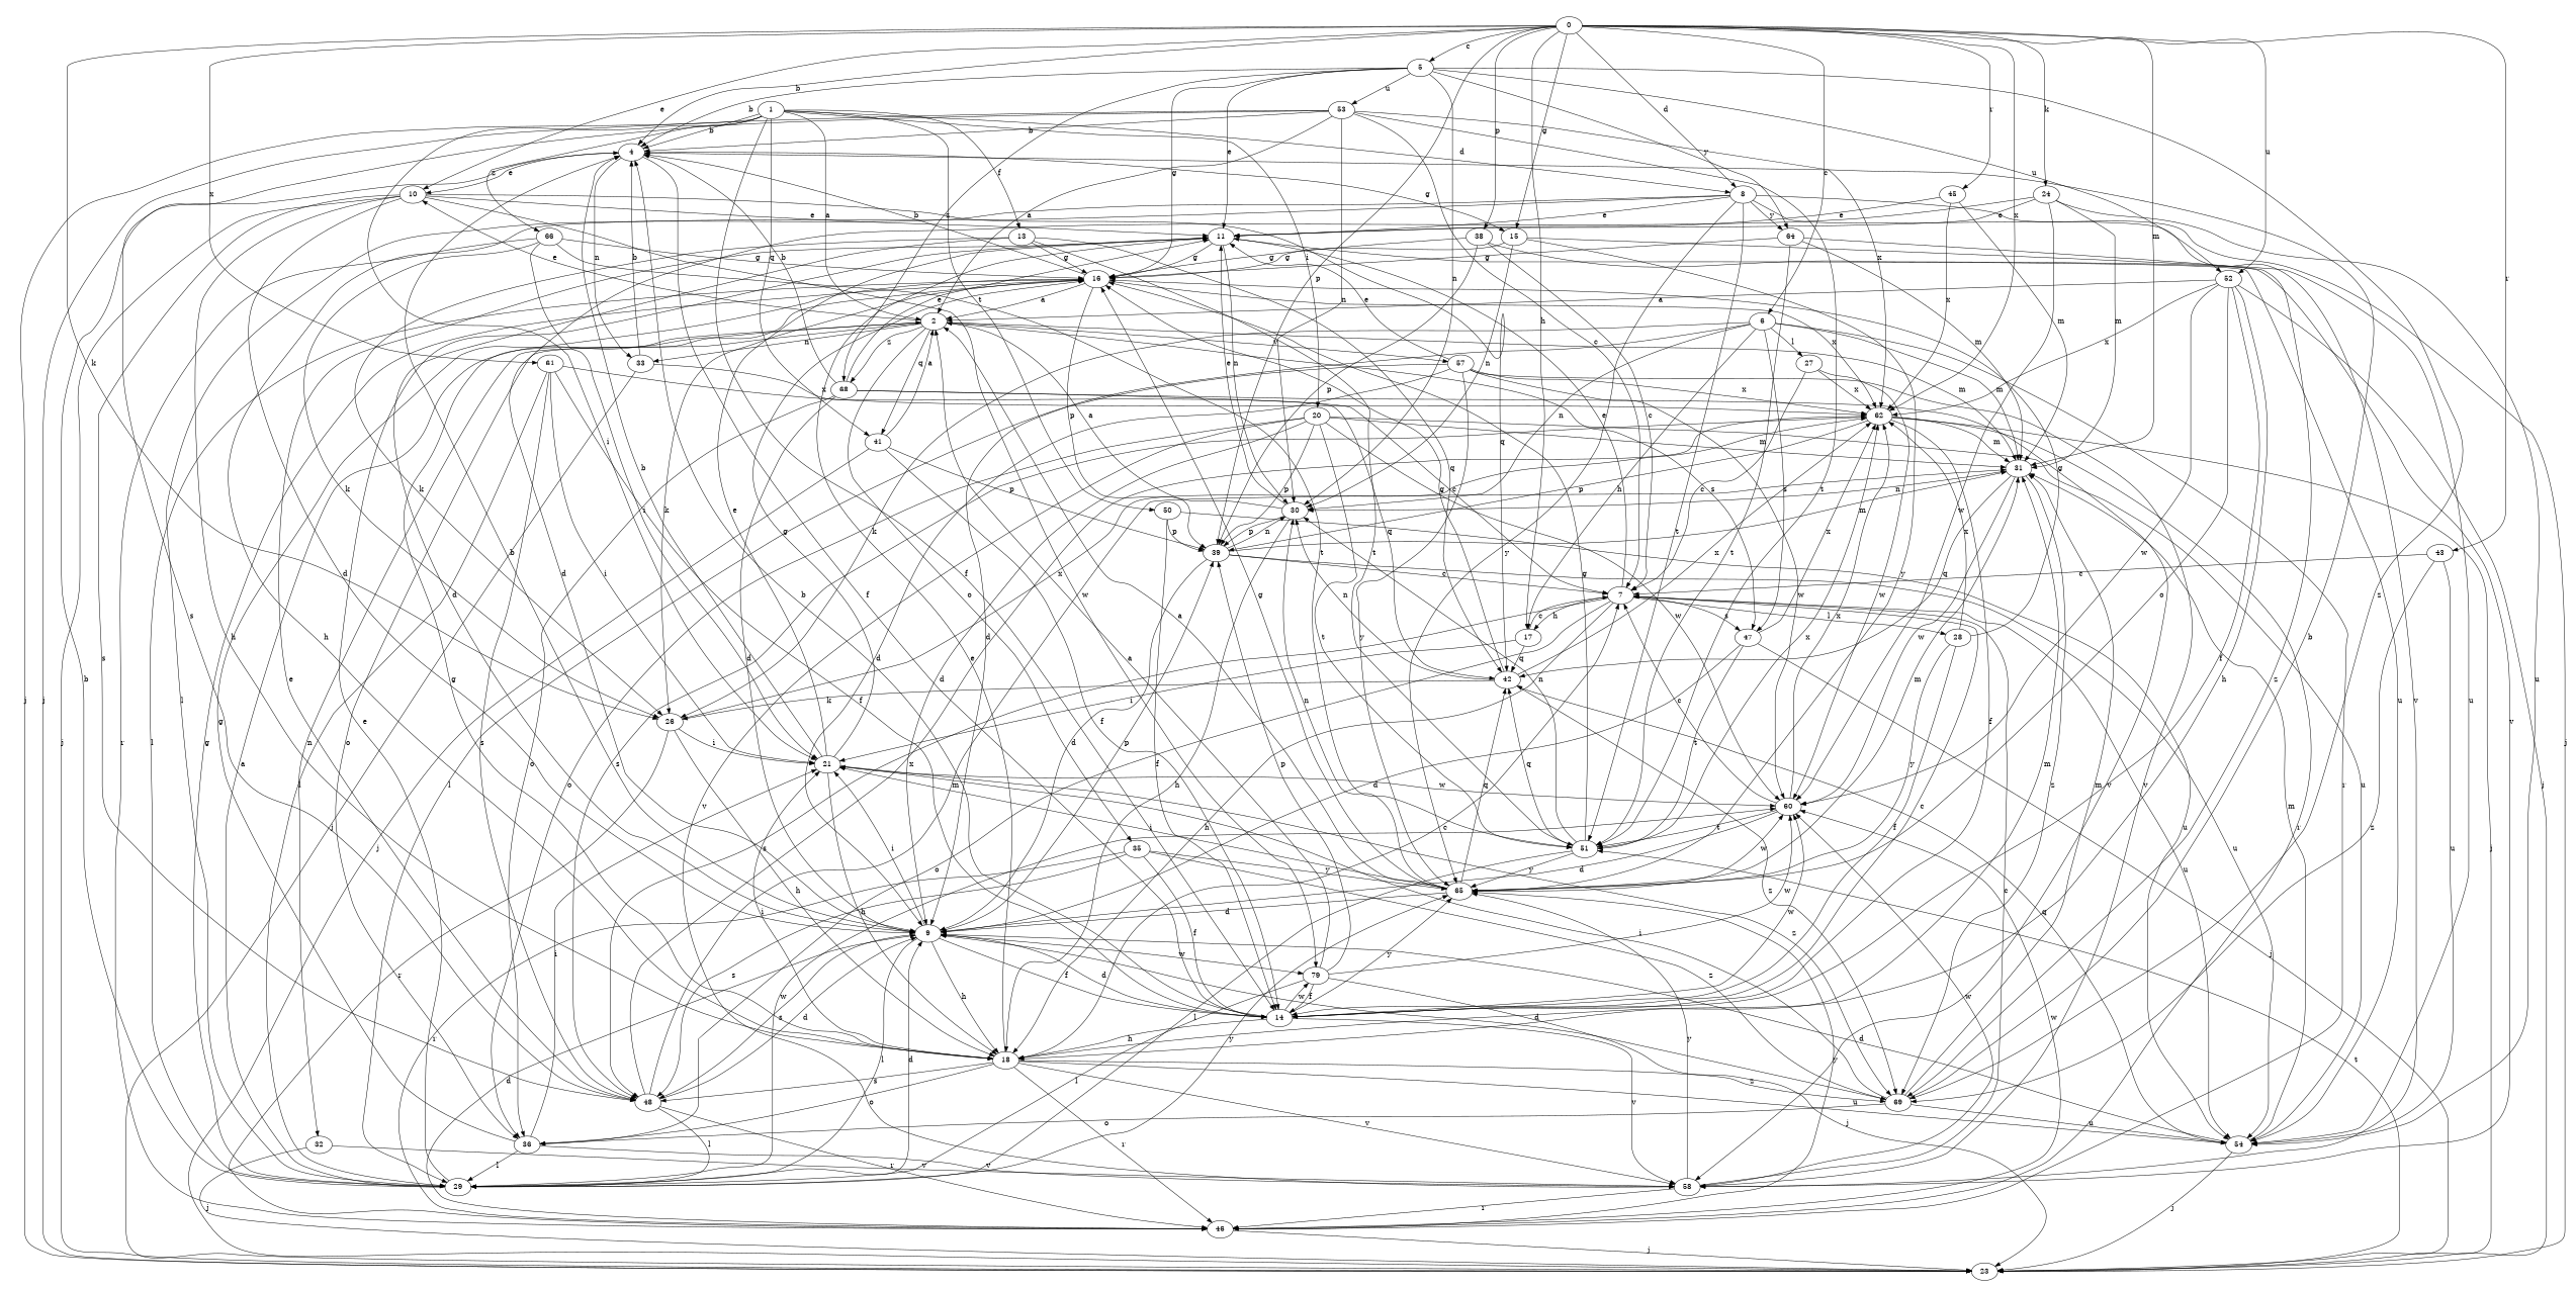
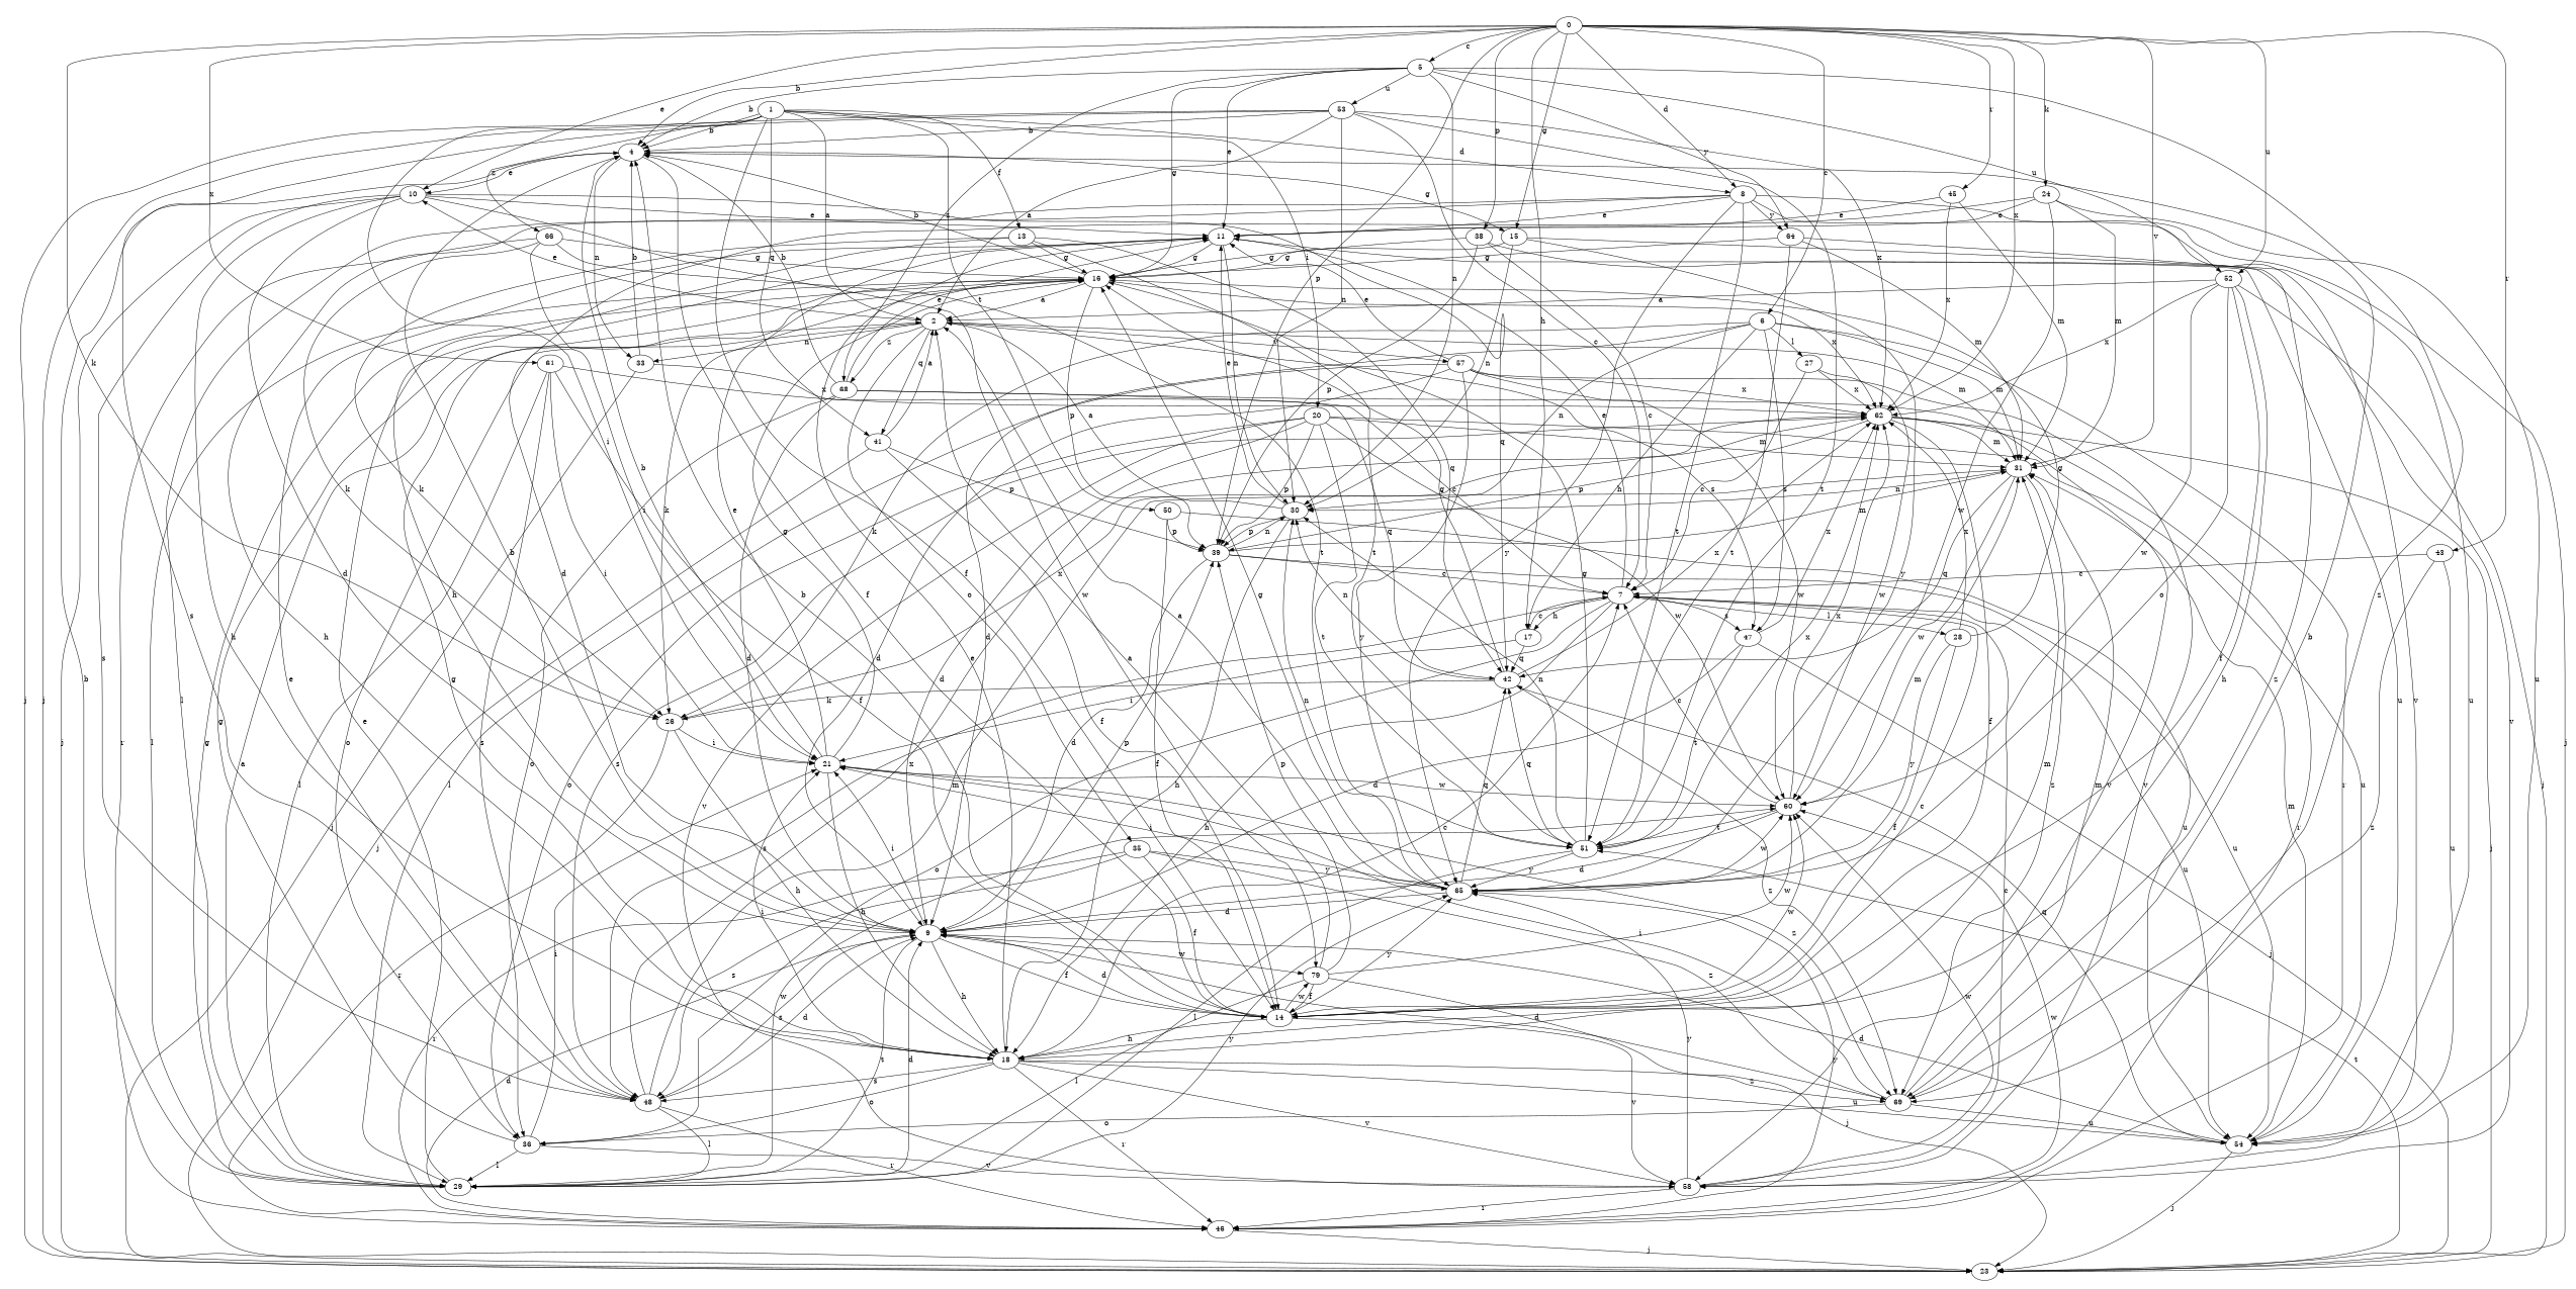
  strict digraph {
    0
    4
    5
    6
    8
    10
    15
    17
    24
    26
    31
    38
    39
    43
    45
    52
    61
    62
    14
    33
    68
    11
    16
    n24 [label=30]
    53
    64
    69
    47
    9
    27
    46
    23
    18
    29
    51
    58
    65
    48
    n39 [label=79]
    42
    54
    21
    7
    60
    2
    1
    13
    20
    41
    50
    66
-   32
    35
    36
    57
    28
    0 -> 4 [label=b]
    0 -> 5 [label=c]
    0 -> 6 [label=c]
    0 -> 8 [label=d]
    0 -> 10 [label=e]
    0 -> 15 [label=g]
    0 -> 17 [label=h]
    0 -> 24 [label=k]
    0 -> 26 [label=k]
-   0 -> 31 [label=m]
+   0 -> 31 [label=v]
    0 -> 38 [label=p]
    0 -> 39 [label=p]
    0 -> 43 [label=r]
    0 -> 45 [label=r]
    0 -> 52 [label=u]
    0 -> 61 [label=x]
    0 -> 62 [label=x]
    4 -> 10 [label=e]
    4 -> 15 [label=g]
    4 -> 14 [label=f]
    4 -> 33 [label=n]
    5 -> 4 [label=b]
    5 -> 52 [label=u]
    5 -> 68 [label=z]
    5 -> 11 [label=e]
    5 -> 16 [label=g]
    5 -> n24 [label=n]
    5 -> 53 [label=u]
    5 -> 64 [label=y]
    5 -> 69 [label=z]
    6 -> 17 [label=h]
    6 -> 26 [label=k]
    6 -> 31 [label=m]
    6 -> n24 [label=n]
    6 -> 47 [label=s]
    6 -> 9 [label=d]
    6 -> 27 [label=l]
    6 -> 46 [label=r]
    8 -> 11 [label=e]
    8 -> 64 [label=y]
    8 -> 23 [label=j]
    8 -> 18 [label=h]
    8 -> 29 [label=l]
    8 -> 51 [label=t]
    8 -> 58 [label=v]
    8 -> 65 [label=y]
    10 -> 11 [label=e]
    10 -> 9 [label=d]
    10 -> 23 [label=j]
    10 -> 18 [label=h]
    10 -> 48 [label=s]
    10 -> n39 [label=w]
    10 -> 42 [label=q]
    15 -> 16 [label=g]
    15 -> n24 [label=n]
    15 -> 65 [label=y]
    15 -> 54 [label=u]
    17 -> 42 [label=q]
    17 -> 21 [label=i]
    17 -> 7 [label=c]
    24 -> 31 [label=m]
    24 -> 11 [label=e]
    24 -> 9 [label=d]
    24 -> 54 [label=u]
    24 -> 60 [label=w]
    26 -> 62 [label=x]
    26 -> 46 [label=r]
    26 -> 18 [label=h]
    26 -> 21 [label=i]
    31 -> n24 [label=n]
    31 -> 69 [label=z]
    31 -> 42 [label=q]
    31 -> 60 [label=w]
    38 -> 39 [label=p]
    38 -> 16 [label=g]
    38 -> 58 [label=v]
    38 -> 7 [label=c]
    39 -> 31 [label=m]
    39 -> n24 [label=n]
    39 -> 9 [label=d]
    39 -> 54 [label=u]
    39 -> 7 [label=c]
    43 -> 69 [label=z]
    43 -> 54 [label=u]
    43 -> 7 [label=c]
    45 -> 31 [label=m]
    45 -> 62 [label=x]
    45 -> 11 [label=e]
    52 -> 62 [label=x]
    52 -> 14 [label=f]
    52 -> 23 [label=j]
    52 -> 18 [label=h]
    52 -> 65 [label=o]
    52 -> 60 [label=w]
    52 -> 2 [label=a]
    61 -> 62 [label=x]
    61 -> 14 [label=f]
    61 -> 29 [label=l]
    61 -> 48 [label=s]
    61 -> 21 [label=i]
    62 -> 31 [label=m]
    62 -> 39 [label=p]
    62 -> 14 [label=f]
    62 -> 46 [label=r]
    62 -> 23 [label=j]
    62 -> 48 [label=s]
    14 -> 4 [label=b]
    14 -> 9 [label=d]
    14 -> 18 [label=h]
    14 -> 58 [label=v]
    14 -> 65 [label=y]
    14 -> n39 [label=w]
    14 -> 7 [label=c]
    14 -> 60 [label=w]
    33 -> 4 [label=b]
    33 -> 23 [label=j]
    33 -> 42 [label=q]
    68 -> 4 [label=b]
    68 -> 11 [label=e]
    68 -> 9 [label=d]
    68 -> 58 [label=v]
    68 -> 7 [label=c]
    68 -> 36 [label=o]
    11 -> 16 [label=g]
    11 -> n24 [label=n]
    11 -> 54 [label=u]
    16 -> 4 [label=b]
    16 -> 26 [label=k]
    16 -> 39 [label=p]
    16 -> 62 [label=x]
    16 -> 29 [label=l]
    16 -> 2 [label=a]
    n24 -> 39 [label=p]
    n24 -> 11 [label=e]
    n24 -> 18 [label=h]
    n24 -> 2 [label=a]
    53 -> 4 [label=b]
    53 -> 62 [label=x]
    53 -> n24 [label=n]
    53 -> 23 [label=j]
    53 -> 51 [label=t]
    53 -> 48 [label=s]
    53 -> 7 [label=c]
    53 -> 2 [label=a]
    64 -> 31 [label=m]
    64 -> 16 [label=g]
    64 -> 69 [label=z]
    64 -> 51 [label=t]
    69 -> 4 [label=b]
    69 -> 31 [label=m]
    69 -> 9 [label=d]
    69 -> 54 [label=u]
    69 -> 21 [label=i]
    69 -> 36 [label=o]
    47 -> 62 [label=x]
    47 -> 9 [label=d]
    47 -> 23 [label=j]
    47 -> 51 [label=t]
    9 -> 4 [label=b]
    9 -> 39 [label=p]
    9 -> 14 [label=f]
    9 -> 18 [label=h]
-   9 -> 29 [label=l]
+   9 -> 29 [label=t]
    9 -> 48 [label=s]
    9 -> n39 [label=w]
    9 -> 21 [label=i]
    27 -> 62 [label=x]
    27 -> 7 [label=c]
    27 -> 60 [label=w]
    46 -> 9 [label=d]
    46 -> 23 [label=j]
    46 -> 65 [label=y]
    46 -> 60 [label=w]
    23 -> 51 [label=t]
    18 -> 31 [label=m]
    18 -> 11 [label=e]
    18 -> 16 [label=g]
    18 -> 69 [label=z]
    18 -> 46 [label=r]
    18 -> 58 [label=v]
    18 -> 48 [label=s]
    18 -> 54 [label=u]
    18 -> 21 [label=i]
    18 -> 7 [label=c]
    18 -> 36 [label=o]
    29 -> 4 [label=b]
    29 -> 11 [label=e]
    29 -> 16 [label=g]
    29 -> 9 [label=d]
    29 -> 65 [label=y]
    29 -> 60 [label=w]
    29 -> 2 [label=a]
    51 -> 62 [label=x]
    51 -> 16 [label=g]
    51 -> n24 [label=n]
    51 -> 29 [label=l]
    51 -> 65 [label=y]
    51 -> 42 [label=q]
    58 -> 46 [label=r]
    58 -> 65 [label=y]
    58 -> 7 [label=c]
    58 -> 60 [label=w]
    65 -> 31 [label=m]
    65 -> 16 [label=g]
    65 -> n24 [label=n]
    65 -> 9 [label=d]
    65 -> 42 [label=q]
    65 -> 21 [label=i]
    65 -> 60 [label=w]
    65 -> 2 [label=a]
    48 -> 31 [label=m]
    48 -> 62 [label=x]
    48 -> 11 [label=e]
    48 -> 9 [label=d]
    48 -> 46 [label=r]
    48 -> 29 [label=l]
    n39 -> 39 [label=p]
    n39 -> 14 [label=f]
    n39 -> 23 [label=j]
    n39 -> 29 [label=l]
    n39 -> 60 [label=w]
    n39 -> 2 [label=a]
    42 -> 26 [label=k]
    42 -> 62 [label=x]
    42 -> 16 [label=g]
    42 -> n24 [label=n]
    42 -> 69 [label=z]
    54 -> 31 [label=m]
    54 -> 9 [label=d]
    54 -> 23 [label=j]
    54 -> 42 [label=q]
    21 -> 4 [label=b]
    21 -> 11 [label=e]
    21 -> 16 [label=g]
    21 -> 69 [label=z]
    21 -> 18 [label=h]
    21 -> 60 [label=w]
    7 -> 17 [label=h]
    7 -> 11 [label=e]
    7 -> 47 [label=s]
    7 -> 18 [label=h]
    7 -> 48 [label=s]
    7 -> 54 [label=u]
    7 -> 36 [label=o]
    7 -> 28 [label=l]
    60 -> 62 [label=x]
    60 -> 9 [label=d]
    60 -> 51 [label=t]
    60 -> 7 [label=c]
    2 -> 10 [label=e]
    2 -> 31 [label=m]
    2 -> 33 [label=n]
    2 -> 68 [label=z]
    2 -> 47 [label=s]
    2 -> 41 [label=q]
-   2 -> 32 [label=n]
    2 -> 35 [label=o]
    2 -> 36 [label=o]
    2 -> 57 [label=v]
    1 -> 4 [label=b]
    1 -> 8 [label=d]
    1 -> 14 [label=f]
    1 -> 23 [label=j]
    1 -> 21 [label=i]
    1 -> 2 [label=a]
    1 -> 13 [label=f]
    1 -> 20 [label=i]
    1 -> 41 [label=q]
    1 -> 50 [label=t]
    1 -> 66 [label=z]
    13 -> 26 [label=k]
    13 -> 16 [label=g]
-   13 -> 9 [label=d]
+   13 -> 9 [label=h]
    13 -> 51 [label=t]
    13 -> 42 [label=q]
    20 -> 31 [label=m]
    20 -> 39 [label=p]
    20 -> 9 [label=d]
    20 -> 51 [label=t]
    20 -> 58 [label=v]
    20 -> 54 [label=u]
    20 -> 60 [label=w]
    20 -> 36 [label=o]
    41 -> 39 [label=p]
    41 -> 14 [label=f]
    41 -> 23 [label=j]
    41 -> 2 [label=a]
    50 -> 39 [label=p]
    50 -> 14 [label=f]
    50 -> 54 [label=u]
    66 -> 26 [label=k]
    66 -> 16 [label=g]
    66 -> 46 [label=r]
    66 -> 51 [label=t]
    66 -> 21 [label=i]
-   32 -> 23 [label=j]
-   32 -> 58 [label=v]
    35 -> 14 [label=f]
    35 -> 69 [label=z]
    35 -> 46 [label=r]
    35 -> 65 [label=y]
    35 -> 48 [label=s]
    36 -> 16 [label=g]
    36 -> 29 [label=l]
    36 -> 58 [label=v]
    36 -> 21 [label=i]
    57 -> 62 [label=x]
    57 -> 11 [label=e]
    57 -> 9 [label=d]
    57 -> 29 [label=l]
    57 -> 58 [label=v]
    57 -> 65 [label=y]
    57 -> 60 [label=w]
    28 -> 62 [label=x]
    28 -> 14 [label=f]
    28 -> 16 [label=g]
    28 -> 65 [label=y]
  }
